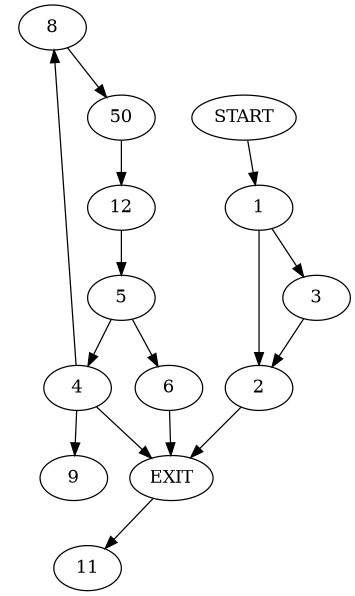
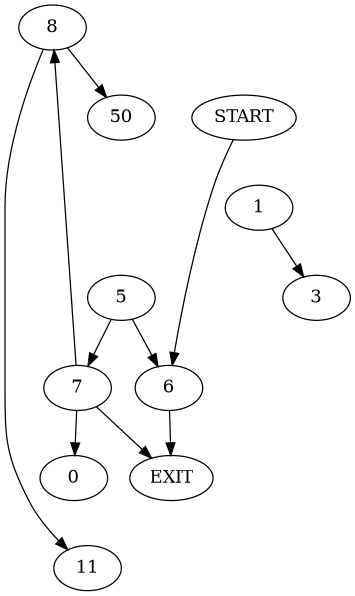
  digraph {
    n1 [label=START]
    1
-   2
    3
    n5 [label=EXIT]
    5
    6
-   7 [label=4]
+   7
    8
-   9
+   9 [label=0]
    n11 [label=50]
    11
-   12
-   n1 -> 1
-   1 -> 2
+   n1 -> 6
    1 -> 3
-   2 -> n5
-   3 -> 2
    5 -> 6
    5 -> 7
    6 -> n5
    7 -> n5
    7 -> 8
    7 -> 9
    8 -> n11
-   n5 -> 11
-   n11 -> 12
-   12 -> 5
+   8 -> 11
  }
